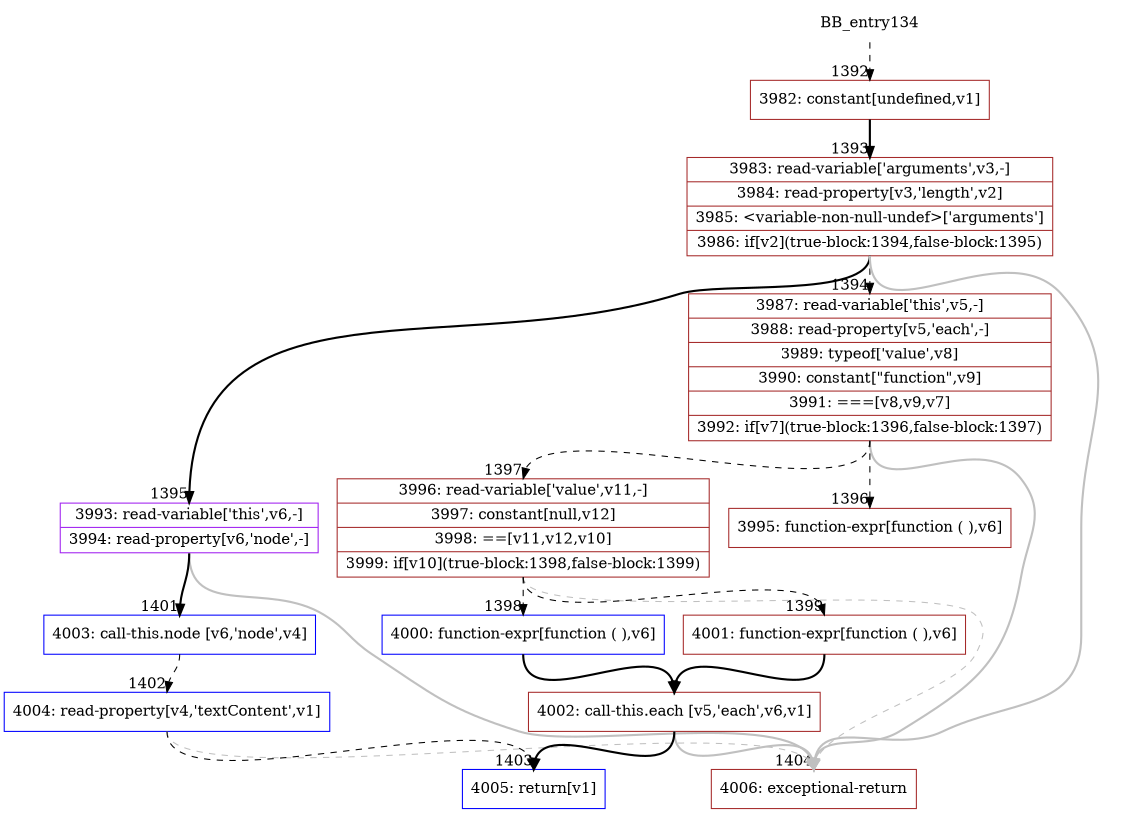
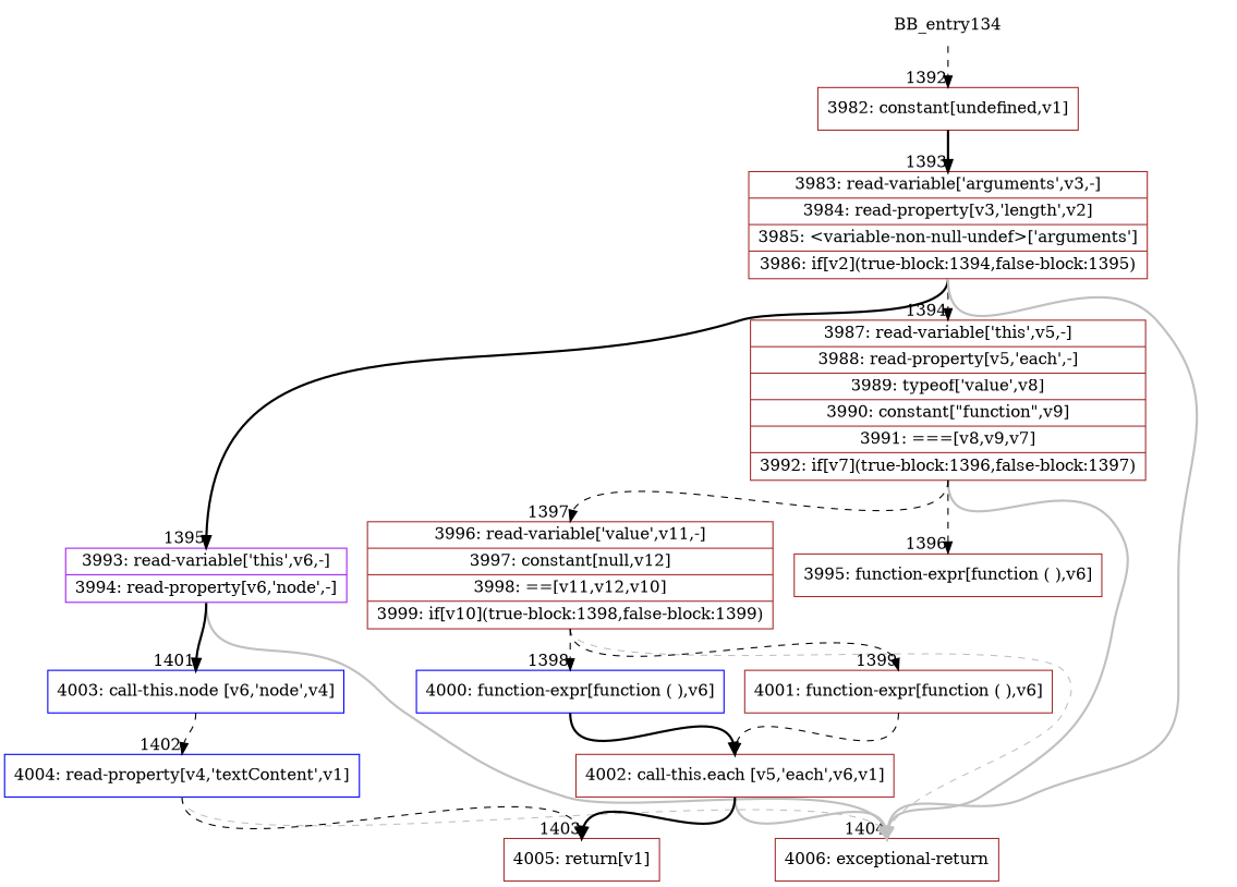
  digraph {
    rankdir=TD
    node [color=brown shape=record]
    edge [headport=n style=dashed tailport=s]
    BB_entry134 [color=blue shape=none]
    n2 [label="{3982: constant[undefined,v1]}"]
    n3 [label="{3983: read-variable['arguments',v3,-]|3984: read-property[v3,'length',v2]|3985: \<variable-non-null-undef\>['arguments']|3986: if[v2](true-block:1394,false-block:1395)}"]
    n4 [label="{3987: read-variable['this',v5,-]|3988: read-property[v5,'each',-]|3989: typeof['value',v8]|3990: constant[\"function\",v9]|3991: ===[v8,v9,v7]|3992: if[v7](true-block:1396,false-block:1397)}"]
    n5 [color=purple label="{3993: read-variable['this',v6,-]|3994: read-property[v6,'node',-]}"]
    n6 [label="{4006: exceptional-return}"]
    n7 [label="{3995: function-expr[function ( ),v6]}"]
    n8 [label="{3996: read-variable['value',v11,-]|3997: constant[null,v12]|3998: ==[v11,v12,v10]|3999: if[v10](true-block:1398,false-block:1399)}"]
    n9 [color=blue label="{4003: call-this.node [v6,'node',v4]}"]
    n10 [color=blue label="{4000: function-expr[function ( ),v6]}"]
    n11 [label="{4001: function-expr[function ( ),v6]}"]
    n12 [color=blue label="{4004: read-property[v4,'textContent',v1]}"]
    n13 [label="{4002: call-this.each [v5,'each',v6,v1]}"]
-   n14 [color=blue label="{4005: return[v1]}"]
+   n14 [label="{4005: return[v1]}"]
    BB_entry134 -> n2 [headlabel="    1392"]
    n2 -> n3 [headlabel="      1393" style=bold]
    n3 -> n4 [headlabel="      1394"]
    n3 -> n5 [headlabel="      1395" style=bold]
    n3 -> n6 [color=gray headlabel="      1404" style=bold]
    n4 -> n6 [color=gray style=bold]
    n4 -> n7 [headlabel="      1396"]
    n4 -> n8 [headlabel="      1397"]
    n5 -> n6 [color=gray style=bold]
    n5 -> n9 [headlabel="      1401" style=bold]
    n8 -> n6 [color=gray]
    n8 -> n10 [headlabel="      1398"]
    n8 -> n11 [headlabel="      1399"]
    n9 -> n12 [headlabel="      1402"]
    n10 -> n13 [style=bold]
-   n11 -> n13 [style=bold]
+   n11 -> n13
    n12 -> n6 [color=gray]
    n12 -> n14
    n13 -> n6 [color=gray style=bold]
    n13 -> n14 [headlabel="      1403" style=bold]
  }
